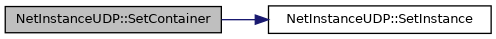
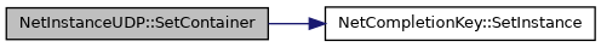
  digraph {
    rankdir=LR
    fontname="DejaVu Sans"
    node [color=black fontname="DejaVu Sans" fontsize=10 shape=record style=filled]
    n1 [fillcolor=grey75 fontcolor=black height=0.2 label="NetInstanceUDP::SetContainer" width=0.4]
-   n2 [fillcolor=white height=0.2 label="NetInstanceUDP::SetInstance" width=0.4]
+   n2 [fillcolor=white height=0.2 label="NetCompletionKey::SetInstance" width=0.4]
    n1 -> n2 [color=midnightblue fontname="DejaVu Sans" fontsize=10 labelfontname=FreeSans labelfontsize=10 style=solid]
  }
